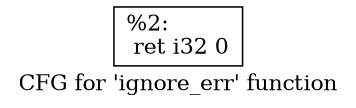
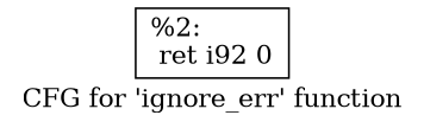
  digraph {
    label="CFG for 'ignore_err' function"
-   n1 [label="{%2:\l  ret i32 0\l}" shape=record]
+   n1 [label="{%2:\l  ret i92 0\l}" shape=record]
  }
